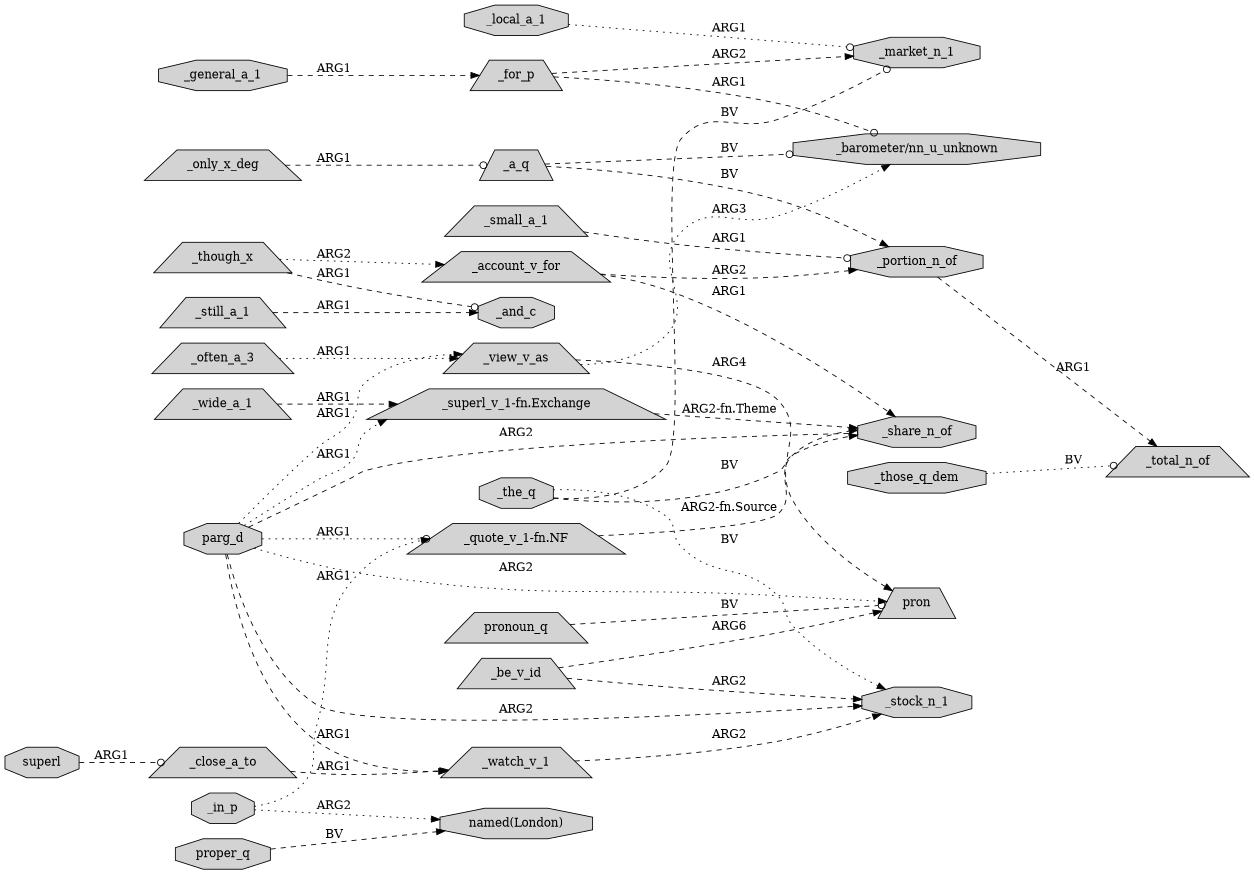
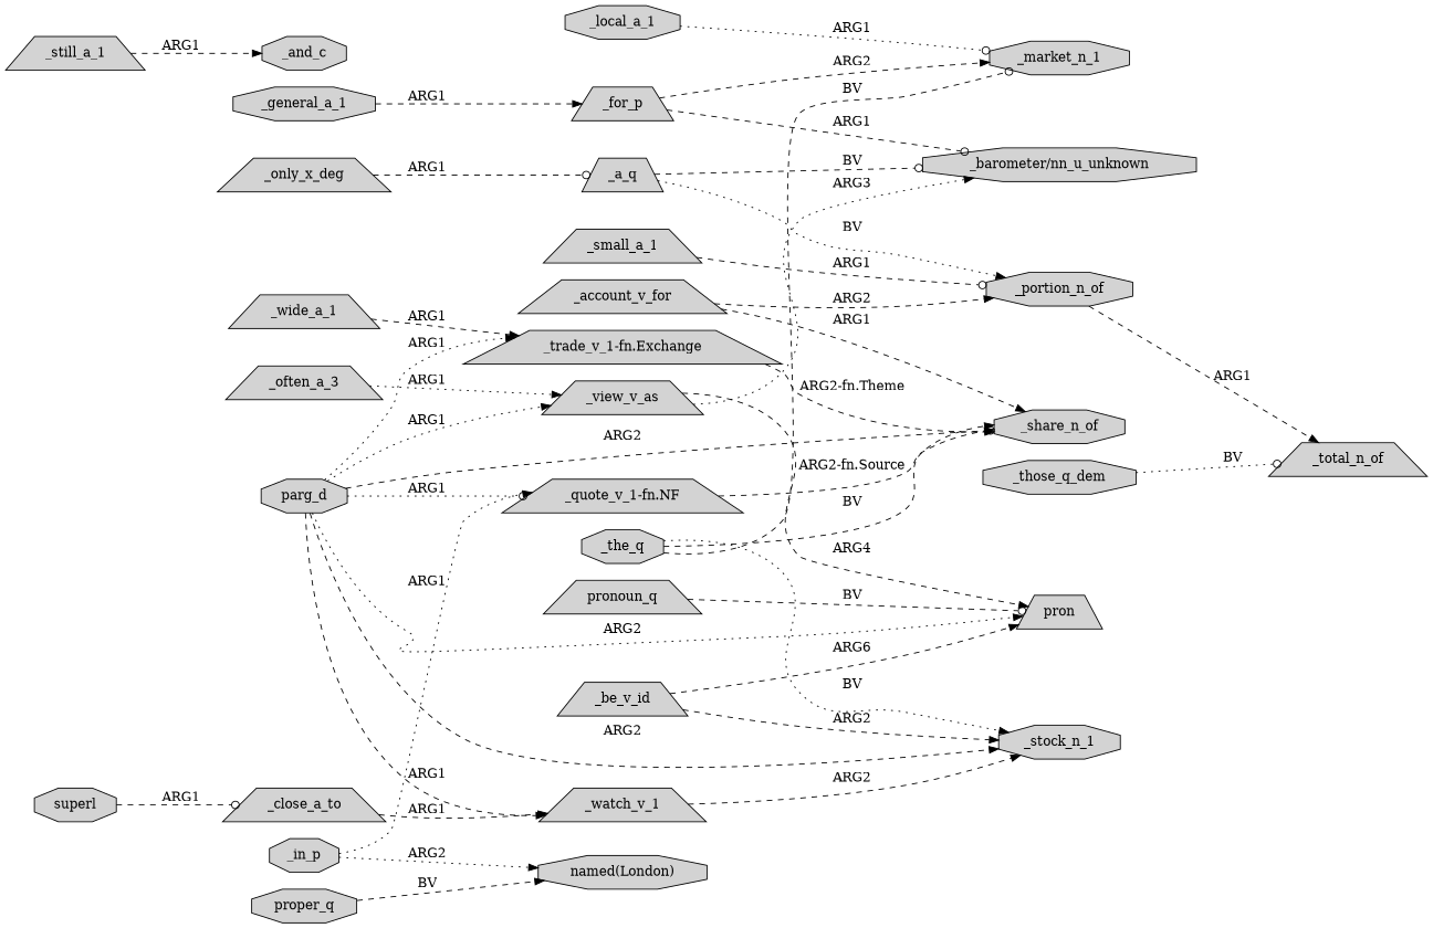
  digraph {
    rankdir=LR
    node [shape=trapezium style=filled]
    edge [arrowhead=normal style=dashed]
    "_barometer/nn_u_unknown" [shape=octagon]
    _for_p
    _market_n_1 [shape=octagon]
    _share_n_of [shape=octagon]
    _account_v_for
    _portion_n_of [shape=octagon]
    _total_n_of
    _wide_a_1
-   "_trade_v_1-fn.Exchange" [label="_superl_v_1-fn.Exchange"]
+   "_trade_v_1-fn.Exchange"
    parg_d [shape=octagon]
    _view_v_as
    _stock_n_1 [shape=octagon]
    _watch_v_1
    pron
    "_quote_v_1-fn.NF"
    n16 [label=_often_a_3]
-   _though_x
    _and_c [shape=octagon]
    _in_p [shape=octagon]
    "named(London)" [shape=octagon]
    superl [shape=octagon]
    _close_a_to
    _the_q [shape=octagon]
    _those_q_dem [shape=octagon]
    _be_v_id
    _still_a_1
    _local_a_1 [shape=octagon]
    pronoun_q
    _a_q
    _general_a_1 [shape=octagon]
    _only_x_deg
    _small_a_1
    proper_q [shape=octagon]
    _for_p -> "_barometer/nn_u_unknown" [arrowhead=odot label=ARG1]
    _for_p -> _market_n_1 [label=ARG2]
    _account_v_for -> _share_n_of [label=ARG1]
    _account_v_for -> _portion_n_of [label=ARG2]
    _portion_n_of -> _total_n_of [label=ARG1]
    _wide_a_1 -> "_trade_v_1-fn.Exchange" [label=ARG1]
    "_trade_v_1-fn.Exchange" -> _share_n_of [label="ARG2-fn.Theme"]
    parg_d -> _share_n_of [arrowhead=odot label=ARG2]
    parg_d -> "_trade_v_1-fn.Exchange" [label=ARG1 style=dotted]
    parg_d -> _view_v_as [label=ARG1 style=dotted]
    parg_d -> _stock_n_1 [label=ARG2]
    parg_d -> _watch_v_1 [label=ARG1]
    parg_d -> pron [label=ARG2 style=dotted]
    parg_d -> "_quote_v_1-fn.NF" [arrowhead=odot label=ARG1 style=dotted]
    _view_v_as -> "_barometer/nn_u_unknown" [label=ARG3 style=dotted]
    _view_v_as -> pron [label=ARG4]
    _watch_v_1 -> _stock_n_1 [label=ARG2]
    "_quote_v_1-fn.NF" -> _share_n_of [label="ARG2-fn.Source"]
    n16 -> _view_v_as [label=ARG1 style=dotted]
-   _though_x -> _account_v_for [label=ARG2 style=dotted]
-   _though_x -> _and_c [arrowhead=odot label=ARG1]
    _in_p -> "_quote_v_1-fn.NF" [label=ARG1 style=dotted]
    _in_p -> "named(London)" [label=ARG2 style=dotted]
    superl -> _close_a_to [arrowhead=odot label=ARG1]
    _close_a_to -> _watch_v_1 [label=ARG1]
    _the_q -> _market_n_1 [arrowhead=odot label=BV]
    _the_q -> _share_n_of [label=BV]
    _the_q -> _stock_n_1 [label=BV style=dotted]
    _those_q_dem -> _total_n_of [arrowhead=odot label=BV style=dotted]
    _be_v_id -> _stock_n_1 [label=ARG2]
    _be_v_id -> pron [label=ARG6]
    _still_a_1 -> _and_c [label=ARG1]
    _local_a_1 -> _market_n_1 [arrowhead=odot label=ARG1 style=dotted]
    pronoun_q -> pron [arrowhead=odot label=BV]
    _a_q -> "_barometer/nn_u_unknown" [arrowhead=odot label=BV]
-   _a_q -> _portion_n_of [label=BV]
+   _a_q -> _portion_n_of [label=BV style=dotted]
    _general_a_1 -> _for_p [label=ARG1]
    _only_x_deg -> _a_q [arrowhead=odot label=ARG1]
    _small_a_1 -> _portion_n_of [arrowhead=odot label=ARG1]
    proper_q -> "named(London)" [label=BV]
  }
